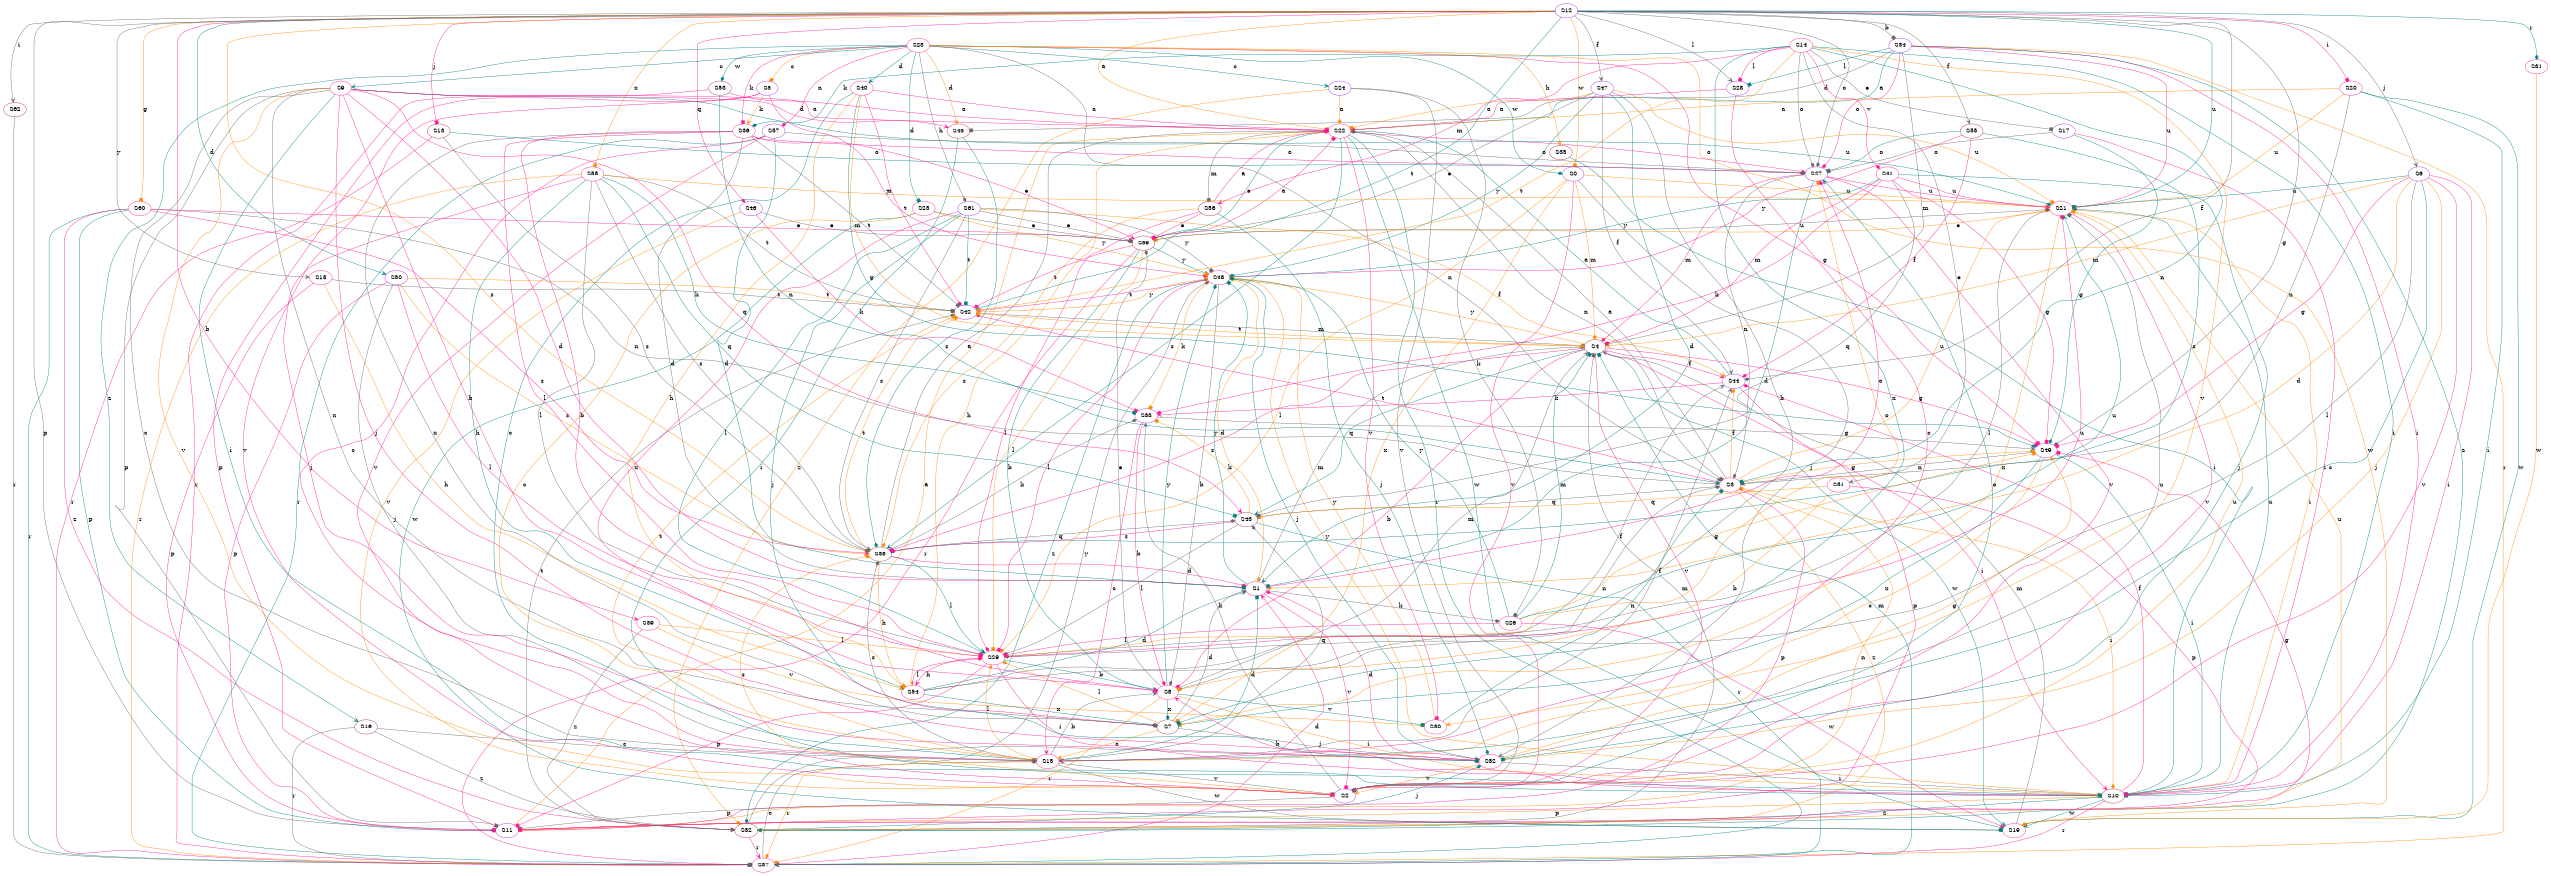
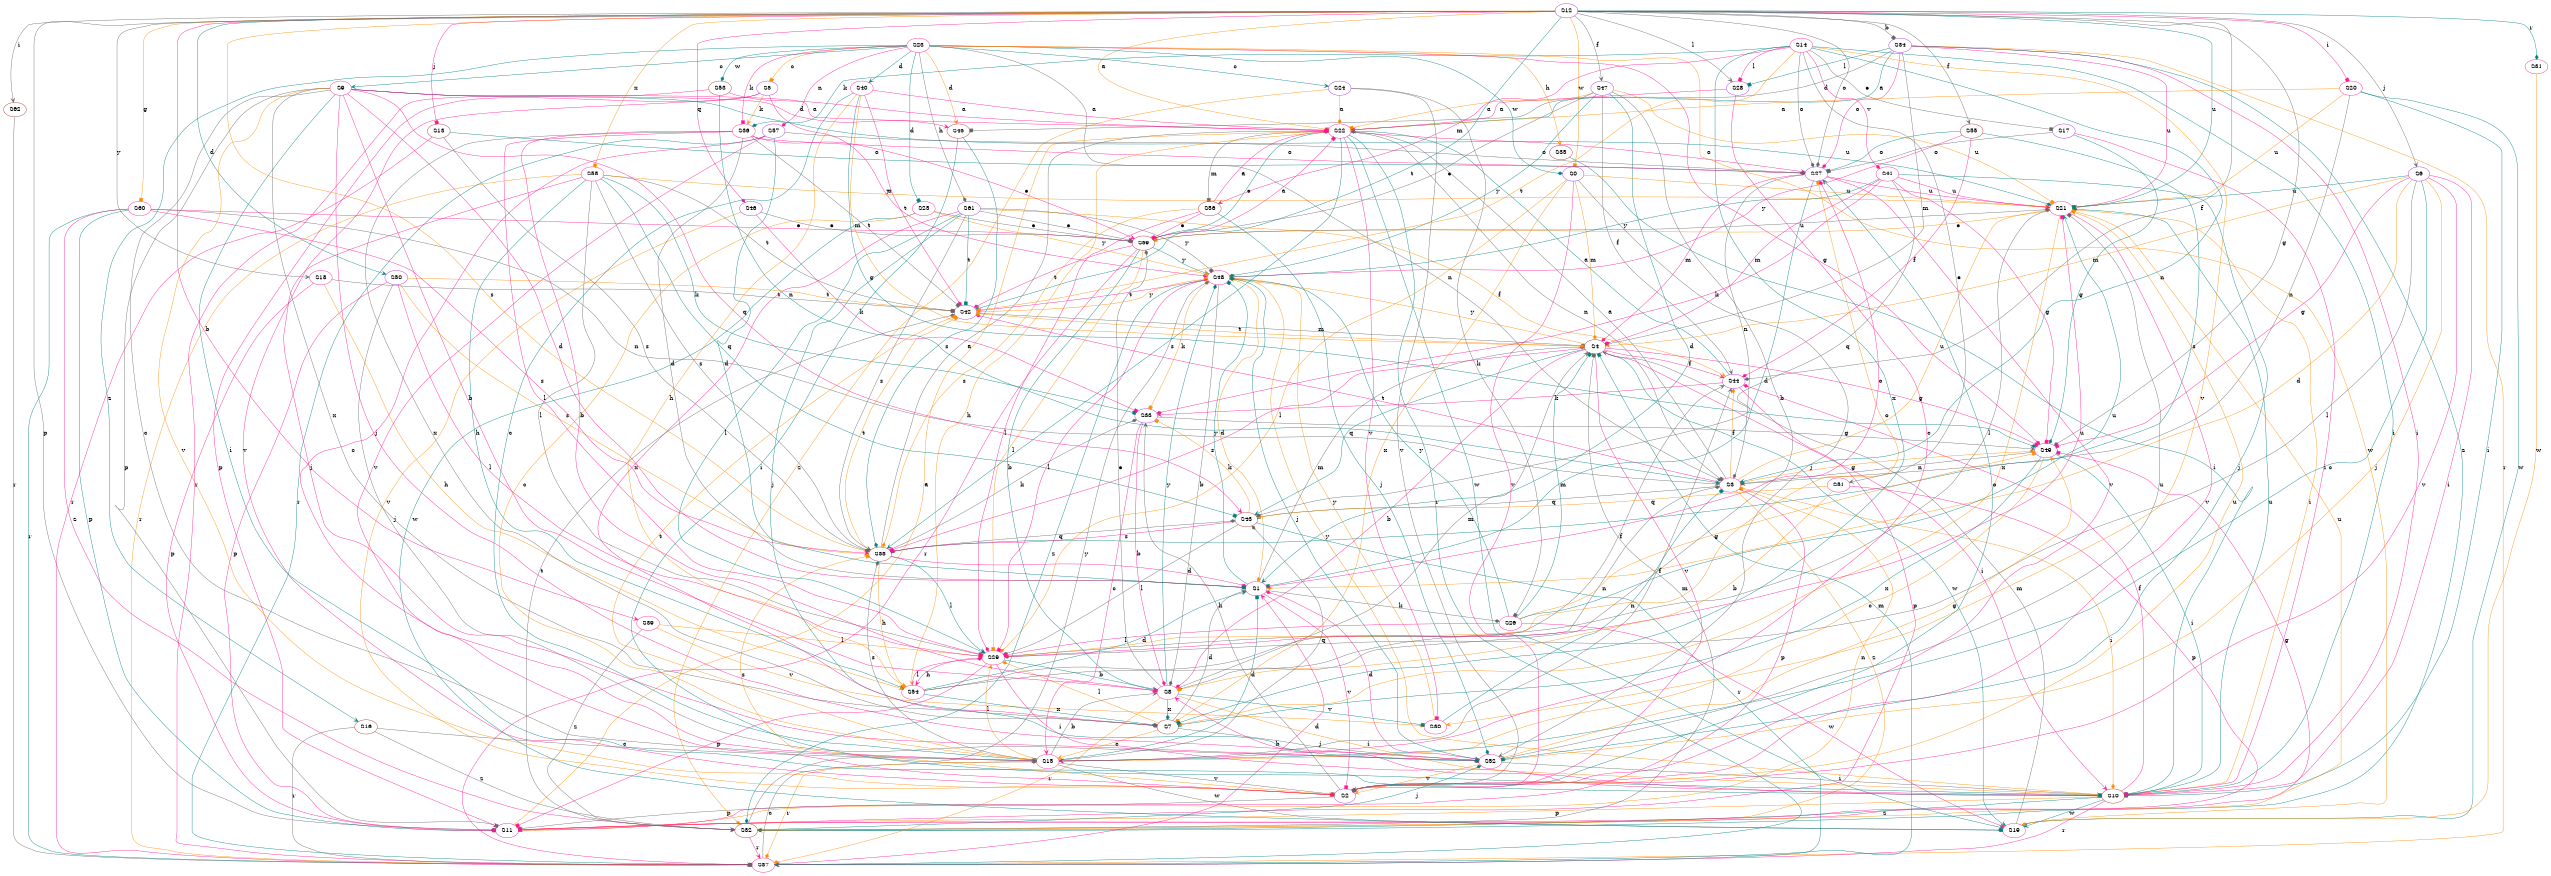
  strict digraph {
    node [color=deeppink]
    edge [arrowhead=diamond color=deeppink]
    S12 [color=purple]
    S22
    S34 [color=purple]
    S39
    S50 [color=purple]
    S47 [color=purple]
    S55 [color=brown]
    S44 [color=purple]
    S60
    S49 [color=purple]
    S62 [color=brown]
    S20
    S13 [color=brown]
    S6 [color=purple]
    S28 [color=purple]
    S27 [color=purple]
    S11 [color=purple]
    S46 [color=purple]
    S31
    S38 [color=brown]
    S42 [color=purple]
    S21
    S0 [color=purple]
    S58
    S18
    S3
    S19
    S56 [color=brown]
    S30
    S59 [color=brown]
    S54
    S37
    S45 [color=brown]
    S10 [color=brown]
    S4 [color=brown]
    S32 [color=brown]
    S29
    S52
    S8
    S48
    S1
    S33 [color=purple]
    S7 [color=brown]
    S15
    S2 [color=purple]
    S43 [color=brown]
    S23
    S5 [color=purple]
    S24 [color=purple]
    S9
    S40
    S25
    S61 [color=purple]
    S35 [color=brown]
    S36
    S57 [color=purple]
    S53 [color=brown]
    S16 [color=brown]
    S26
    S14
    S51
    S17 [color=purple]
    S41
    S12 -> S22 [arrowhead=box color=darkorange label=a]
    S12 -> S34 [arrowhead=box color=gray40 label=b]
    S12 -> S39 [arrowhead=vee label=b]
    S12 -> S50 [arrowhead=vee color=teal label=d]
    S12 -> S47 [arrowhead=vee color=gray40 label=f]
    S12 -> S55 [arrowhead=vee color=gray40 label=f]
    S12 -> S44 [color=gray40 label=f]
    S12 -> S60 [arrowhead=box color=darkorange label=g]
    S12 -> S49 [color=gray40 label=g]
    S12 -> S62 [arrowhead=vee color=gray40 label=i]
    S12 -> S20 [arrowhead=box label=i]
    S12 -> S13 [arrowhead=box label=j]
    S12 -> S6 [arrowhead=vee color=gray40 label=j]
    S12 -> S28 [arrowhead=vee color=gray40 label=l]
    S12 -> S27 [color=gray40 label=o]
    S12 -> S11 [arrowhead=box color=gray40 label=p]
    S12 -> S46 [label=q]
    S12 -> S31 [color=teal label=r]
    S12 -> S38 [color=darkorange label=s]
    S12 -> S42 [arrowhead=vee color=teal label=t]
    S12 -> S21 [arrowhead=vee color=teal label=u]
    S12 -> S0 [arrowhead=box color=darkorange label=w]
    S12 -> S58 [arrowhead=box color=darkorange label=x]
    S12 -> S18 [arrowhead=vee color=gray40 label=y]
    S22 -> S27 [arrowhead=vee label=o]
    S22 -> S38 [arrowhead=vee color=teal label=s]
    S22 -> S3 [arrowhead=box color=gray40 label=n]
    S22 -> S19 [arrowhead=vee color=teal label=w]
    S22 -> S56 [arrowhead=box color=gray40 label=m]
    S22 -> S30 [arrowhead=box label=v]
    S22 -> S59 [color=teal label=e]
    S22 -> S54 [arrowhead=vee color=darkorange label=h]
    S22 -> S37 [arrowhead=vee color=teal label=r]
    S34 -> S22 [arrowhead=box color=teal label=a]
    S34 -> S28 [arrowhead=box color=teal label=l]
    S34 -> S27 [label=o]
    S34 -> S21 [arrowhead=vee label=u]
    S34 -> S37 [color=darkorange label=r]
    S34 -> S45 [arrowhead=box color=gray40 label=d]
    S34 -> S10 [arrowhead=box label=i]
    S34 -> S4 [arrowhead=box color=gray40 label=m]
    S34 -> S32 [arrowhead=vee color=teal label=z]
    S39 -> S30 [color=darkorange label=v]
    S39 -> S32 [color=gray40 label=z]
    S39 -> S29 [arrowhead=box color=darkorange label=l]
    S50 -> S11 [label=p]
    S50 -> S38 [arrowhead=vee color=darkorange label=s]
    S50 -> S42 [color=darkorange label=t]
    S50 -> S29 [arrowhead=box label=l]
    S50 -> S52 [arrowhead=box color=gray40 label=j]
    S47 -> S22 [arrowhead=box color=darkorange label=a]
    S47 -> S44 [arrowhead=vee color=gray40 label=f]
    S47 -> S21 [arrowhead=box color=darkorange label=u]
    S47 -> S59 [arrowhead=box color=gray40 label=e]
    S47 -> S8 [color=gray40 label=b]
    S47 -> S48 [color=teal label=y]
    S47 -> S1 [arrowhead=vee color=teal label=d]
    S55 -> S44 [label=f]
    S55 -> S27 [arrowhead=box color=teal label=o]
    S55 -> S38 [arrowhead=box color=teal label=s]
    S55 -> S48 [arrowhead=vee label=y]
    S44 -> S22 [arrowhead=vee color=teal label=a]
    S44 -> S11 [arrowhead=vee label=p]
    S44 -> S33 [arrowhead=vee label=k]
    S60 -> S11 [color=teal label=p]
    S60 -> S38 [arrowhead=vee label=s]
    S60 -> S3 [arrowhead=vee color=gray40 label=n]
    S60 -> S59 [arrowhead=box label=e]
    S60 -> S37 [color=teal label=r]
    S60 -> S32 [arrowhead=vee label=z]
    S49 -> S3 [arrowhead=box color=gray40 label=n]
    S49 -> S10 [arrowhead=box color=teal label=i]
    S49 -> S7 [arrowhead=box color=teal label=x]
    S49 -> S15 [arrowhead=vee color=darkorange label=c]
    S62 -> S37 [arrowhead=box color=gray40 label=r]
    S20 -> S22 [arrowhead=box color=darkorange label=a]
    S20 -> S21 [arrowhead=box color=darkorange label=u]
    S20 -> S3 [arrowhead=vee color=gray40 label=n]
    S20 -> S19 [color=teal label=w]
    S20 -> S10 [arrowhead=box color=teal label=i]
    S13 -> S27 [color=teal label=o]
    S13 -> S38 [color=gray40 label=s]
    S13 -> S37 [label=r]
    S6 -> S49 [arrowhead=box label=g]
    S6 -> S21 [arrowhead=box color=teal label=u]
    S6 -> S10 [label=i]
    S6 -> S4 [arrowhead=vee color=darkorange label=m]
    S6 -> S29 [color=gray40 label=l]
    S6 -> S52 [color=darkorange label=j]
    S6 -> S1 [color=darkorange label=d]
    S6 -> S15 [arrowhead=vee color=teal label=c]
    S6 -> S2 [arrowhead=box label=v]
    S28 -> S22 [arrowhead=vee label=a]
    S28 -> S15 [arrowhead=vee label=c]
    S27 -> S21 [arrowhead=vee label=u]
    S27 -> S3 [color=gray40 label=n]
    S27 -> S4 [label=m]
    S27 -> S1 [arrowhead=box color=teal label=d]
    S27 -> S2 [arrowhead=box label=v]
    S11 -> S22 [color=darkorange label=a]
    S11 -> S49 [arrowhead=box label=g]
    S11 -> S3 [arrowhead=box color=darkorange label=n]
    S46 -> S59 [color=gray40 label=e]
    S46 -> S33 [arrowhead=box label=k]
    S46 -> S2 [arrowhead=box color=darkorange label=v]
    S31 -> S19 [color=darkorange label=w]
    S38 -> S22 [color=gray40 label=a]
    S38 -> S42 [arrowhead=box color=darkorange label=t]
    S38 -> S54 [arrowhead=vee color=darkorange label=h]
    S38 -> S29 [arrowhead=vee color=teal label=l]
    S38 -> S1 [label=d]
    S38 -> S33 [color=gray40 label=k]
    S38 -> S43 [color=gray40 label=q]
    S42 -> S4 [arrowhead=box color=gray40 label=m]
    S42 -> S48 [arrowhead=box color=darkorange label=y]
    S21 -> S59 [arrowhead=box color=darkorange label=e]
    S21 -> S10 [arrowhead=box color=darkorange label=i]
    S21 -> S29 [color=gray40 label=l]
    S21 -> S7 [color=darkorange label=x]
    S21 -> S2 [arrowhead=vee label=v]
    S0 -> S21 [arrowhead=vee color=darkorange label=u]
    S0 -> S4 [color=darkorange label=m]
    S0 -> S29 [color=darkorange label=l]
    S0 -> S52 [arrowhead=vee color=gray40 label=j]
    S0 -> S7 [color=darkorange label=x]
    S0 -> S2 [arrowhead=vee label=v]
    S58 -> S38 [color=gray40 label=s]
    S58 -> S42 [arrowhead=box color=gray40 label=t]
    S58 -> S21 [color=darkorange label=u]
    S58 -> S54 [arrowhead=box color=teal label=h]
    S58 -> S37 [arrowhead=vee color=darkorange label=r]
    S58 -> S29 [arrowhead=vee color=gray40 label=l]
    S58 -> S52 [arrowhead=box label=j]
    S58 -> S33 [arrowhead=box color=teal label=k]
    S58 -> S43 [arrowhead=box color=teal label=q]
    S18 -> S11 [arrowhead=box label=p]
    S18 -> S42 [arrowhead=box color=gray40 label=t]
    S18 -> S54 [arrowhead=vee color=darkorange label=h]
    S3 -> S22 [color=gray40 label=a]
    S3 -> S44 [color=darkorange label=f]
    S3 -> S49 [color=darkorange label=g]
    S3 -> S11 [arrowhead=box label=p]
    S3 -> S42 [label=t]
    S3 -> S21 [color=darkorange label=u]
    S3 -> S10 [color=darkorange label=i]
    S3 -> S32 [arrowhead=vee color=darkorange label=z]
    S3 -> S43 [arrowhead=box color=gray40 label=q]
    S19 -> S4 [arrowhead=vee color=gray40 label=m]
    S56 -> S22 [label=a]
    S56 -> S38 [color=darkorange label=s]
    S56 -> S59 [arrowhead=box label=e]
    S56 -> S29 [label=l]
    S56 -> S52 [color=teal label=j]
    S30 -> S3 [arrowhead=box color=teal label=n]
    S30 -> S48 [color=darkorange label=y]
    S59 -> S22 [arrowhead=box label=a]
    S59 -> S42 [label=t]
    S59 -> S21 [color=gray40 label=u]
    S59 -> S37 [label=r]
    S59 -> S29 [arrowhead=box color=darkorange label=l]
    S59 -> S8 [arrowhead=vee color=teal label=b]
    S59 -> S48 [arrowhead=vee color=teal label=y]
    S54 -> S44 [arrowhead=vee color=gray40 label=f]
    S54 -> S3 [color=gray40 label=n]
    S54 -> S29 [label=l]
    S54 -> S1 [arrowhead=vee color=teal label=d]
    S54 -> S7 [color=teal label=x]
    S37 -> S4 [arrowhead=box color=teal label=m]
    S37 -> S1 [arrowhead=vee label=d]
    S37 -> S15 [color=gray40 label=c]
    S45 -> S38 [color=teal label=s]
    S45 -> S10 [arrowhead=box color=teal label=i]
    S10 -> S44 [label=f]
    S10 -> S11 [arrowhead=box color=darkorange label=p]
    S10 -> S21 [color=teal label=u]
    S10 -> S19 [arrowhead=vee color=teal label=w]
    S10 -> S37 [arrowhead=vee label=r]
    S10 -> S32 [color=teal label=z]
    S10 -> S8 [arrowhead=vee label=b]
    S10 -> S48 [arrowhead=box color=darkorange label=y]
    S4 -> S44 [arrowhead=vee label=f]
    S4 -> S49 [arrowhead=box label=g]
    S4 -> S38 [arrowhead=box label=s]
    S4 -> S42 [arrowhead=box color=darkorange label=t]
    S4 -> S19 [arrowhead=vee color=teal label=w]
    S4 -> S10 [arrowhead=vee label=i]
    S4 -> S8 [label=b]
    S4 -> S48 [arrowhead=vee color=darkorange label=y]
    S4 -> S2 [label=v]
    S4 -> S43 [arrowhead=vee color=teal label=q]
    S32 -> S42 [color=gray40 label=t]
    S32 -> S21 [arrowhead=box color=darkorange label=u]
    S32 -> S37 [arrowhead=vee label=r]
    S32 -> S4 [arrowhead=box color=gray40 label=m]
    S32 -> S52 [color=teal label=j]
    S32 -> S48 [color=gray40 label=y]
    S29 -> S27 [arrowhead=box color=darkorange label=o]
    S29 -> S11 [arrowhead=box label=p]
    S29 -> S21 [arrowhead=box label=u]
    S29 -> S54 [arrowhead=vee label=h]
    S29 -> S10 [arrowhead=vee label=i]
    S29 -> S8 [arrowhead=vee color=teal label=b]
    S52 -> S49 [arrowhead=vee color=darkorange label=g]
    S52 -> S21 [arrowhead=box color=gray40 label=u]
    S52 -> S10 [arrowhead=vee color=gray40 label=i]
    S52 -> S1 [label=d]
    S52 -> S2 [arrowhead=vee color=darkorange label=v]
    S8 -> S30 [arrowhead=box color=teal label=v]
    S8 -> S59 [color=gray40 label=e]
    S8 -> S37 [color=darkorange label=r]
    S8 -> S10 [color=darkorange label=i]
    S8 -> S4 [arrowhead=vee color=gray40 label=m]
    S8 -> S48 [color=teal label=y]
    S8 -> S7 [color=teal label=x]
    S48 -> S42 [arrowhead=vee label=t]
    S48 -> S32 [color=teal label=z]
    S48 -> S29 [arrowhead=box label=l]
    S48 -> S52 [arrowhead=vee color=teal label=j]
    S48 -> S8 [color=gray40 label=b]
    S48 -> S1 [color=darkorange label=d]
    S48 -> S33 [arrowhead=box color=darkorange label=k]
    S1 -> S27 [label=o]
    S1 -> S4 [color=gray40 label=m]
    S1 -> S48 [arrowhead=box color=teal label=y]
    S1 -> S2 [arrowhead=box label=v]
    S1 -> S26 [color=gray40 label=k]
    S33 -> S49 [arrowhead=vee color=gray40 label=g]
    S33 -> S8 [label=b]
    S33 -> S15 [arrowhead=vee label=c]
    S7 -> S29 [color=darkorange label=l]
    S7 -> S52 [arrowhead=box color=gray40 label=j]
    S7 -> S1 [arrowhead=vee color=gray40 label=d]
    S7 -> S15 [arrowhead=vee color=darkorange label=c]
    S15 -> S44 [arrowhead=vee color=gray40 label=f]
    S15 -> S38 [color=gray40 label=s]
    S15 -> S42 [color=darkorange label=t]
    S15 -> S19 [color=gray40 label=w]
    S15 -> S37 [color=darkorange label=r]
    S15 -> S29 [arrowhead=vee color=darkorange label=l]
    S15 -> S8 [arrowhead=vee color=gray40 label=b]
    S15 -> S1 [arrowhead=box color=teal label=d]
    S15 -> S2 [arrowhead=box color=gray40 label=v]
    S15 -> S43 [color=gray40 label=q]
    S2 -> S27 [arrowhead=vee color=teal label=o]
    S2 -> S11 [arrowhead=box color=gray40 label=p]
    S2 -> S38 [arrowhead=box color=darkorange label=s]
    S2 -> S21 [arrowhead=vee color=darkorange label=u]
    S2 -> S33 [arrowhead=vee color=gray40 label=k]
    S43 -> S38 [label=s]
    S43 -> S37 [arrowhead=vee color=teal label=r]
    S43 -> S29 [color=gray40 label=l]
    S43 -> S33 [arrowhead=box color=darkorange label=k]
    S23 -> S49 [label=g]
    S23 -> S0 [color=teal label=w]
    S23 -> S3 [color=gray40 label=n]
    S23 -> S19 [arrowhead=vee color=darkorange label=w]
    S23 -> S45 [arrowhead=vee color=darkorange label=d]
    S23 -> S5 [arrowhead=box color=darkorange label=c]
    S23 -> S24 [arrowhead=vee color=teal label=c]
    S23 -> S9 [arrowhead=vee color=teal label=c]
    S23 -> S40 [arrowhead=vee color=teal label=d]
    S23 -> S25 [arrowhead=box color=teal label=d]
    S23 -> S61 [color=gray40 label=h]
    S23 -> S35 [arrowhead=vee color=darkorange label=h]
    S23 -> S36 [arrowhead=box label=k]
    S23 -> S57 [label=n]
    S23 -> S53 [color=teal label=w]
    S23 -> S16 [arrowhead=vee color=teal label=z]
    S5 -> S11 [arrowhead=vee label=p]
    S5 -> S48 [label=y]
    S5 -> S2 [arrowhead=vee label=v]
    S5 -> S36 [arrowhead=vee color=darkorange label=k]
    S24 -> S22 [color=darkorange label=a]
    S24 -> S32 [color=darkorange label=z]
    S24 -> S2 [arrowhead=box color=gray40 label=v]
    S24 -> S26 [arrowhead=box color=gray40 label=k]
    S9 -> S22 [arrowhead=box label=a]
    S9 -> S11 [arrowhead=box color=gray40 label=p]
    S9 -> S21 [color=teal label=u]
    S9 -> S45 [arrowhead=vee label=d]
    S9 -> S10 [arrowhead=box color=teal label=i]
    S9 -> S52 [arrowhead=vee label=j]
    S9 -> S8 [arrowhead=box label=b]
    S9 -> S1 [label=d]
    S9 -> S7 [arrowhead=box color=gray40 label=x]
    S9 -> S15 [color=gray40 label=c]
    S9 -> S2 [arrowhead=vee color=darkorange label=v]
    S9 -> S43 [arrowhead=vee label=q]
    S40 -> S22 [label=a]
    S40 -> S49 [color=teal label=g]
    S40 -> S42 [label=t]
    S40 -> S54 [arrowhead=box color=darkorange label=h]
    S40 -> S4 [color=darkorange label=m]
    S40 -> S15 [arrowhead=box color=teal label=c]
    S25 -> S19 [arrowhead=box color=teal label=w]
    S25 -> S59 [color=gray40 label=e]
    S25 -> S48 [arrowhead=box color=darkorange label=y]
    S25 -> S15 [arrowhead=vee color=darkorange label=c]
    S61 -> S44 [arrowhead=vee color=darkorange label=f]
    S61 -> S38 [arrowhead=vee color=gray40 label=s]
    S61 -> S42 [arrowhead=box color=teal label=t]
    S61 -> S59 [arrowhead=vee color=gray40 label=e]
    S61 -> S29 [arrowhead=vee color=teal label=l]
    S61 -> S52 [color=teal label=j]
    S61 -> S48 [arrowhead=box color=gray40 label=y]
    S61 -> S7 [label=x]
    S35 -> S10 [arrowhead=box color=teal label=i]
    S36 -> S27 [label=o]
    S36 -> S42 [arrowhead=box color=gray40 label=t]
    S36 -> S59 [arrowhead=vee label=e]
    S36 -> S29 [label=l]
    S36 -> S8 [arrowhead=vee label=b]
    S36 -> S1 [arrowhead=vee color=gray40 label=d]
    S36 -> S7 [color=gray40 label=x]
    S57 -> S27 [color=gray40 label=o]
    S57 -> S37 [arrowhead=box color=teal label=r]
    S57 -> S1 [arrowhead=box color=teal label=d]
    S57 -> S15 [arrowhead=vee label=c]
    S57 -> S2 [label=v]
    S53 -> S22 [arrowhead=box label=a]
    S53 -> S3 [arrowhead=vee color=teal label=n]
    S53 -> S37 [arrowhead=vee label=r]
    S16 -> S37 [color=gray40 label=r]
    S16 -> S32 [arrowhead=vee color=gray40 label=z]
    S16 -> S15 [arrowhead=vee color=gray40 label=c]
    S26 -> S49 [arrowhead=box color=darkorange label=g]
    S26 -> S21 [arrowhead=vee color=teal label=u]
    S26 -> S19 [arrowhead=vee label=w]
    S26 -> S4 [arrowhead=box color=teal label=m]
    S26 -> S29 [arrowhead=box label=l]
    S26 -> S48 [color=teal label=y]
    S14 -> S28 [arrowhead=box label=l]
    S14 -> S27 [color=gray40 label=o]
    S14 -> S42 [color=darkorange label=t]
-   S14 -> S3 [arrowhead=box color=teal label=n]
+   S14 -> S3 [arrowhead=vee color=teal label=n]
    S14 -> S56 [arrowhead=vee label=m]
    S14 -> S30 [arrowhead=vee color=darkorange label=v]
    S14 -> S10 [color=teal label=i]
    S14 -> S7 [arrowhead=box color=teal label=x]
    S14 -> S36 [color=teal label=k]
    S14 -> S51 [arrowhead=vee color=gray40 label=e]
    S14 -> S17 [arrowhead=box color=gray40 label=e]
    S14 -> S41 [label=v]
    S51 -> S11 [arrowhead=box label=p]
    S51 -> S8 [arrowhead=box color=darkorange label=b]
    S51 -> S43 [color=darkorange label=q]
    S17 -> S49 [color=teal label=g]
    S17 -> S27 [arrowhead=box color=gray40 label=o]
    S17 -> S10 [arrowhead=box label=i]
    S41 -> S49 [arrowhead=box label=g]
    S41 -> S21 [arrowhead=vee label=u]
    S41 -> S4 [label=m]
    S41 -> S52 [arrowhead=box color=teal label=j]
    S41 -> S48 [arrowhead=vee color=teal label=y]
    S41 -> S33 [label=k]
    S41 -> S43 [color=gray40 label=q]
  }
